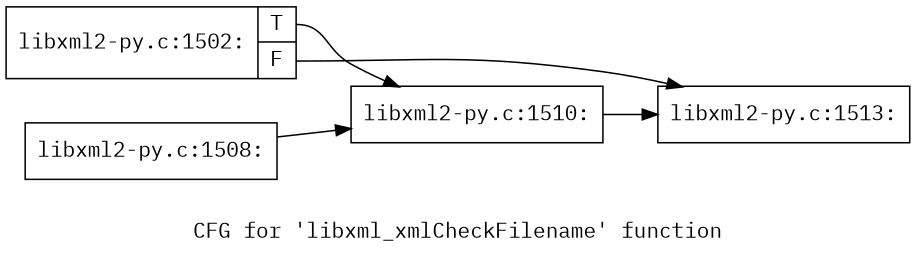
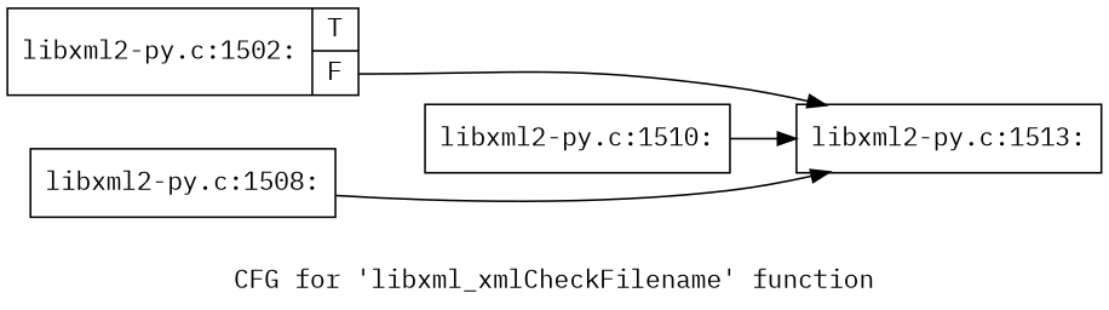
  digraph {
    fontname="IBM Plex Mono"
    label="CFG for 'libxml_xmlCheckFilename' function"
    rankdir=LR
    node [fontname="IBM Plex Mono" shape=record]
    edge [fontname="IBM Plex Mono"]
    n1 [label="{libxml2-py.c:1502:|{<s0>T|<s1>F}}"]
    n2 [label="{libxml2-py.c:1510:}"]
    n3 [label="{libxml2-py.c:1513:}"]
    n4 [label="{libxml2-py.c:1508:}"]
-   n1 -> n2 [tailport=s0]
    n1 -> n3 [tailport=s1]
    n2 -> n3
-   n4 -> n2
+   n4 -> n3
  }
